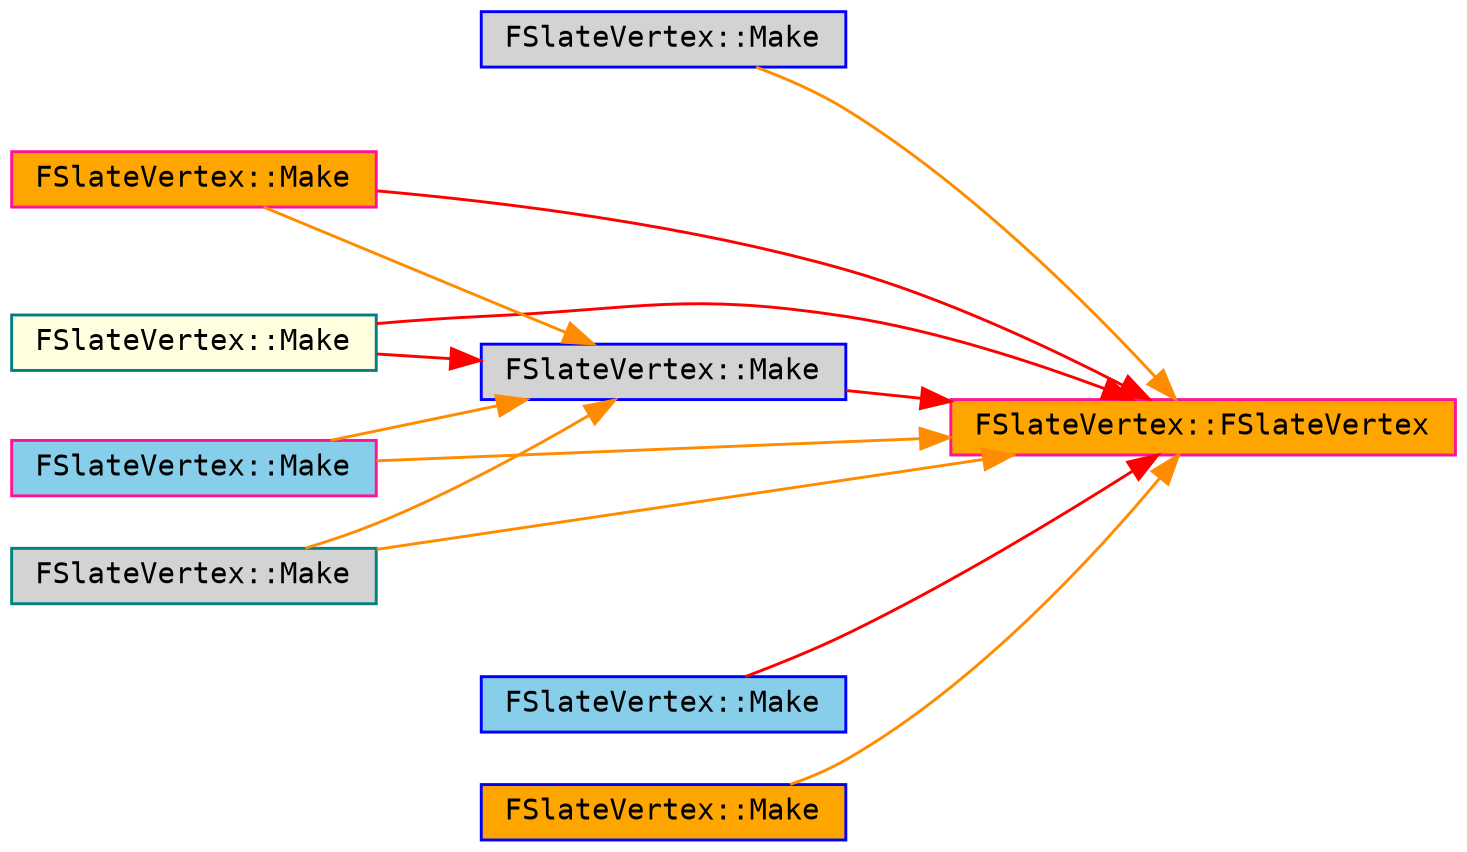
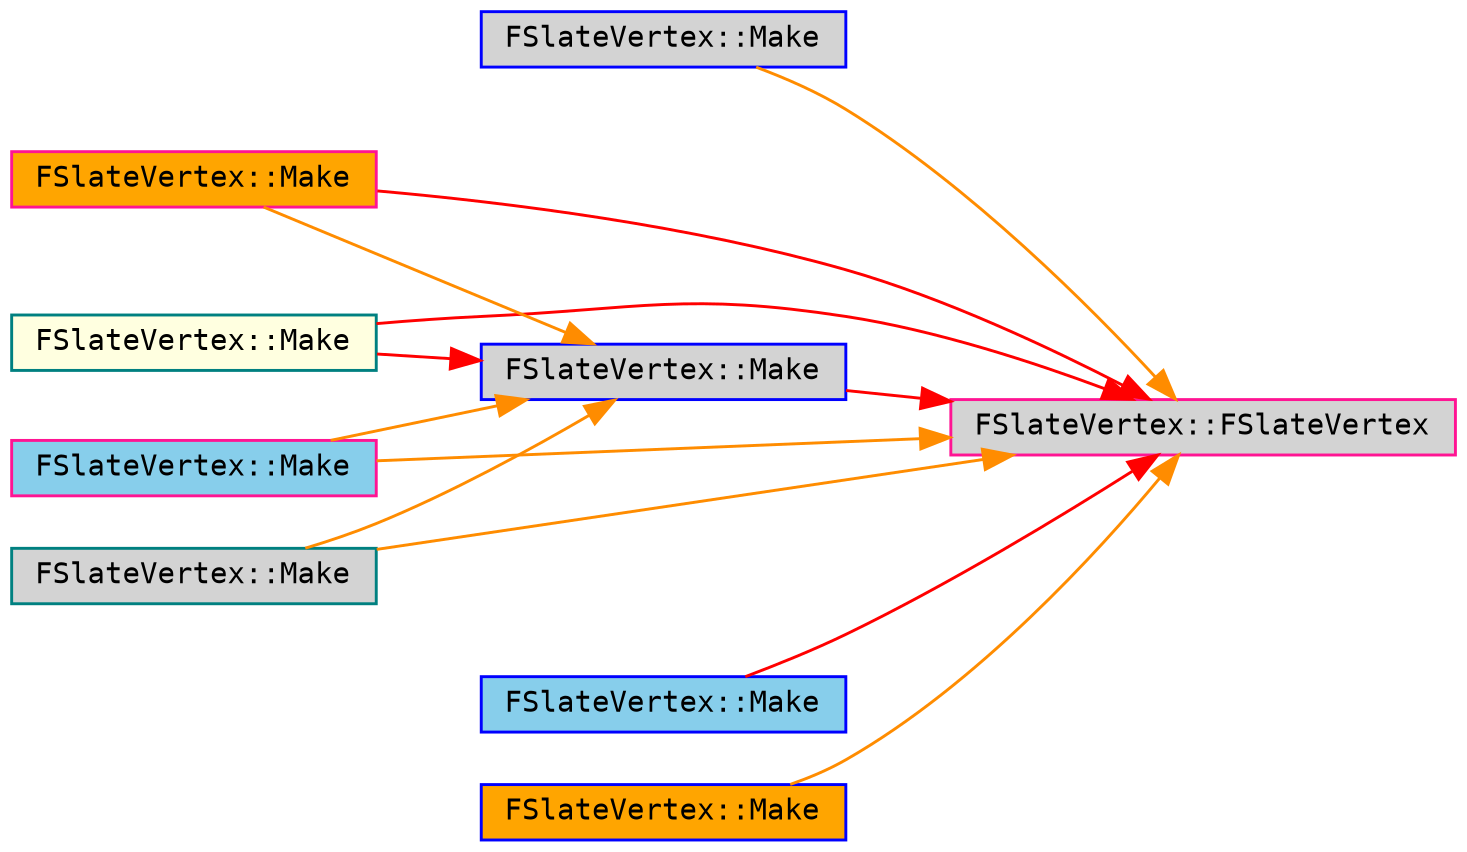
  digraph {
    rankdir=RL
    fontname="DejaVu Sans Mono"
    node [color=blue fillcolor=lightgrey fontname="DejaVu Sans Mono" fontsize=10 shape=box style=filled]
    edge [color=darkorange dir=back fontname="DejaVu Sans Mono" fontsize=10 labelfontname=Helvetica labelfontsize=10 style=solid]
-   n1 [color=deeppink fillcolor=orange fontcolor=black height=0.2 label="FSlateVertex::FSlateVertex" width=0.4]
+   n1 [color=deeppink fontcolor=black height=0.2 label="FSlateVertex::FSlateVertex" width=0.4]
    n2 [height=0.2 label="FSlateVertex::Make" width=0.4]
    n3 [color=deeppink fillcolor=orange height=0.2 label="FSlateVertex::Make" width=0.4]
    n4 [fillcolor=skyblue height=0.2 label="FSlateVertex::Make" width=0.4]
    n5 [color=teal fillcolor=lightyellow height=0.2 label="FSlateVertex::Make" width=0.4]
    n6 [height=0.2 label="FSlateVertex::Make" width=0.4]
    n7 [color=deeppink fillcolor=skyblue height=0.2 label="FSlateVertex::Make" width=0.4]
    n8 [color=teal height=0.2 label="FSlateVertex::Make" width=0.4]
    n9 [fillcolor=orange height=0.2 label="FSlateVertex::Make" width=0.4]
    n1 -> n2
    n1 -> n3 [color=red]
    n1 -> n4 [color=red]
    n1 -> n5 [color=red]
    n1 -> n6 [color=red]
    n1 -> n7
    n1 -> n8
    n1 -> n9
    n6 -> n3
    n6 -> n5 [color=red]
    n6 -> n7
    n6 -> n8
  }
